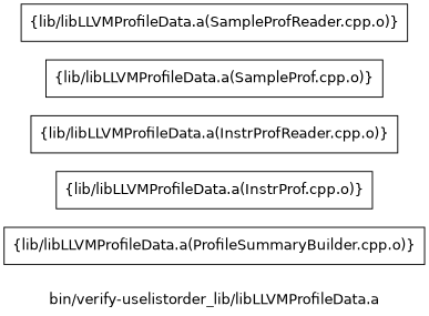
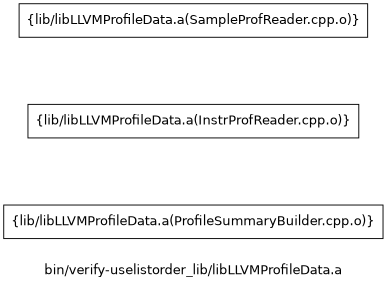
  digraph {
    label="bin/verify-uselistorder_lib/libLLVMProfileData.a"
    rankdir=LR
    fontname="DejaVu Sans"
    node [group=0 shape=box fontname="DejaVu Sans"]
    n1 [label="{lib/libLLVMProfileData.a(ProfileSummaryBuilder.cpp.o)}"]
-   n2 [label="{lib/libLLVMProfileData.a(InstrProf.cpp.o)}"]
    n3 [label="{lib/libLLVMProfileData.a(InstrProfReader.cpp.o)}"]
-   n4 [label="{lib/libLLVMProfileData.a(SampleProf.cpp.o)}"]
    n5 [label="{lib/libLLVMProfileData.a(SampleProfReader.cpp.o)}"]
  }
